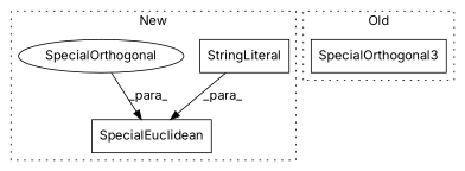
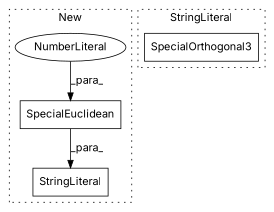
  digraph {
    fontname=Inter
    node [a=32 fontname=Inter shape=box]
    edge [fontname=Inter]
    n1 [l="17,1" label=SpecialEuclidean s="267,294"]
    n2 [a=45 l=8 label=StringLiteral s=286]
-   n3 [a=34 l=1 label=SpecialOrthogonal s=284 shape=ellipse]
+   n3 [a=34 l=1 label=NumberLiteral s=284 shape=ellipse]
    n4 [l=20 label=SpecialOrthogonal3 s=298]
    subgraph cluster_1 {
      label=New
      style=dotted
      n1
      n2
      n3
    }
    subgraph cluster_2 {
-     label=Old
+     label=StringLiteral
      style=dotted
      n4
    }
-   n2 -> n1 [label=_para_]
+   n1 -> n2 [label=_para_]
    n3 -> n1 [label=_para_]
  }
